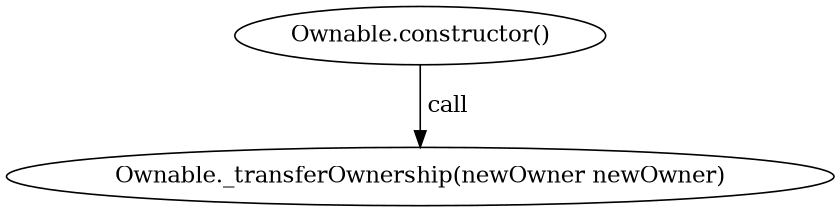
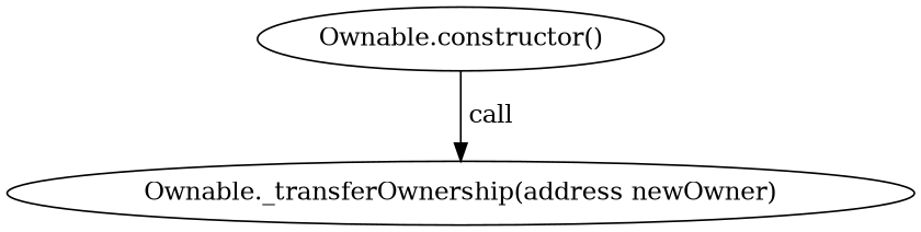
  digraph {
    "Ownable.constructor()" [height=0.5 width=2.7271]
-   "Ownable._transferOwnership(address newOwner)" [height=0.5 width=5.6986 label="Ownable._transferOwnership(newOwner newOwner)"]
+   "Ownable._transferOwnership(address newOwner)" [height=0.5 width=5.6986]
    "Ownable.constructor()" -> "Ownable._transferOwnership(address newOwner)" [label=" call"]
  }
